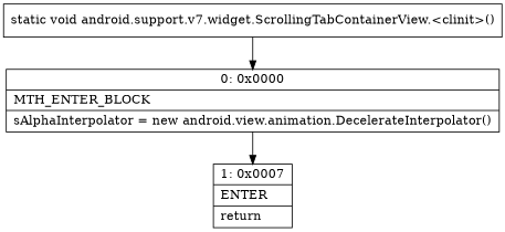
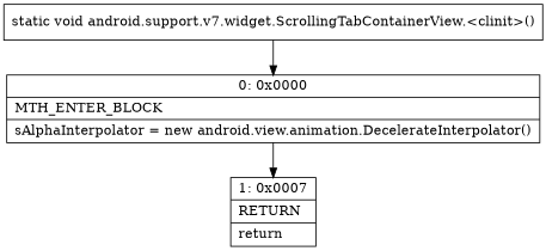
  digraph {
    node [shape=record]
    n1 [label="{0\:\ 0x0000|MTH_ENTER_BLOCK\l|sAlphaInterpolator = new android.view.animation.DecelerateInterpolator()\l}"]
-   n2 [label="{1\:\ 0x0007|ENTER\l|return\l}"]
+   n2 [label="{1\:\ 0x0007|RETURN\l|return\l}"]
    n3 [label="{static void android.support.v7.widget.ScrollingTabContainerView.\<clinit\>() }"]
    n1 -> n2
    n3 -> n1
  }
